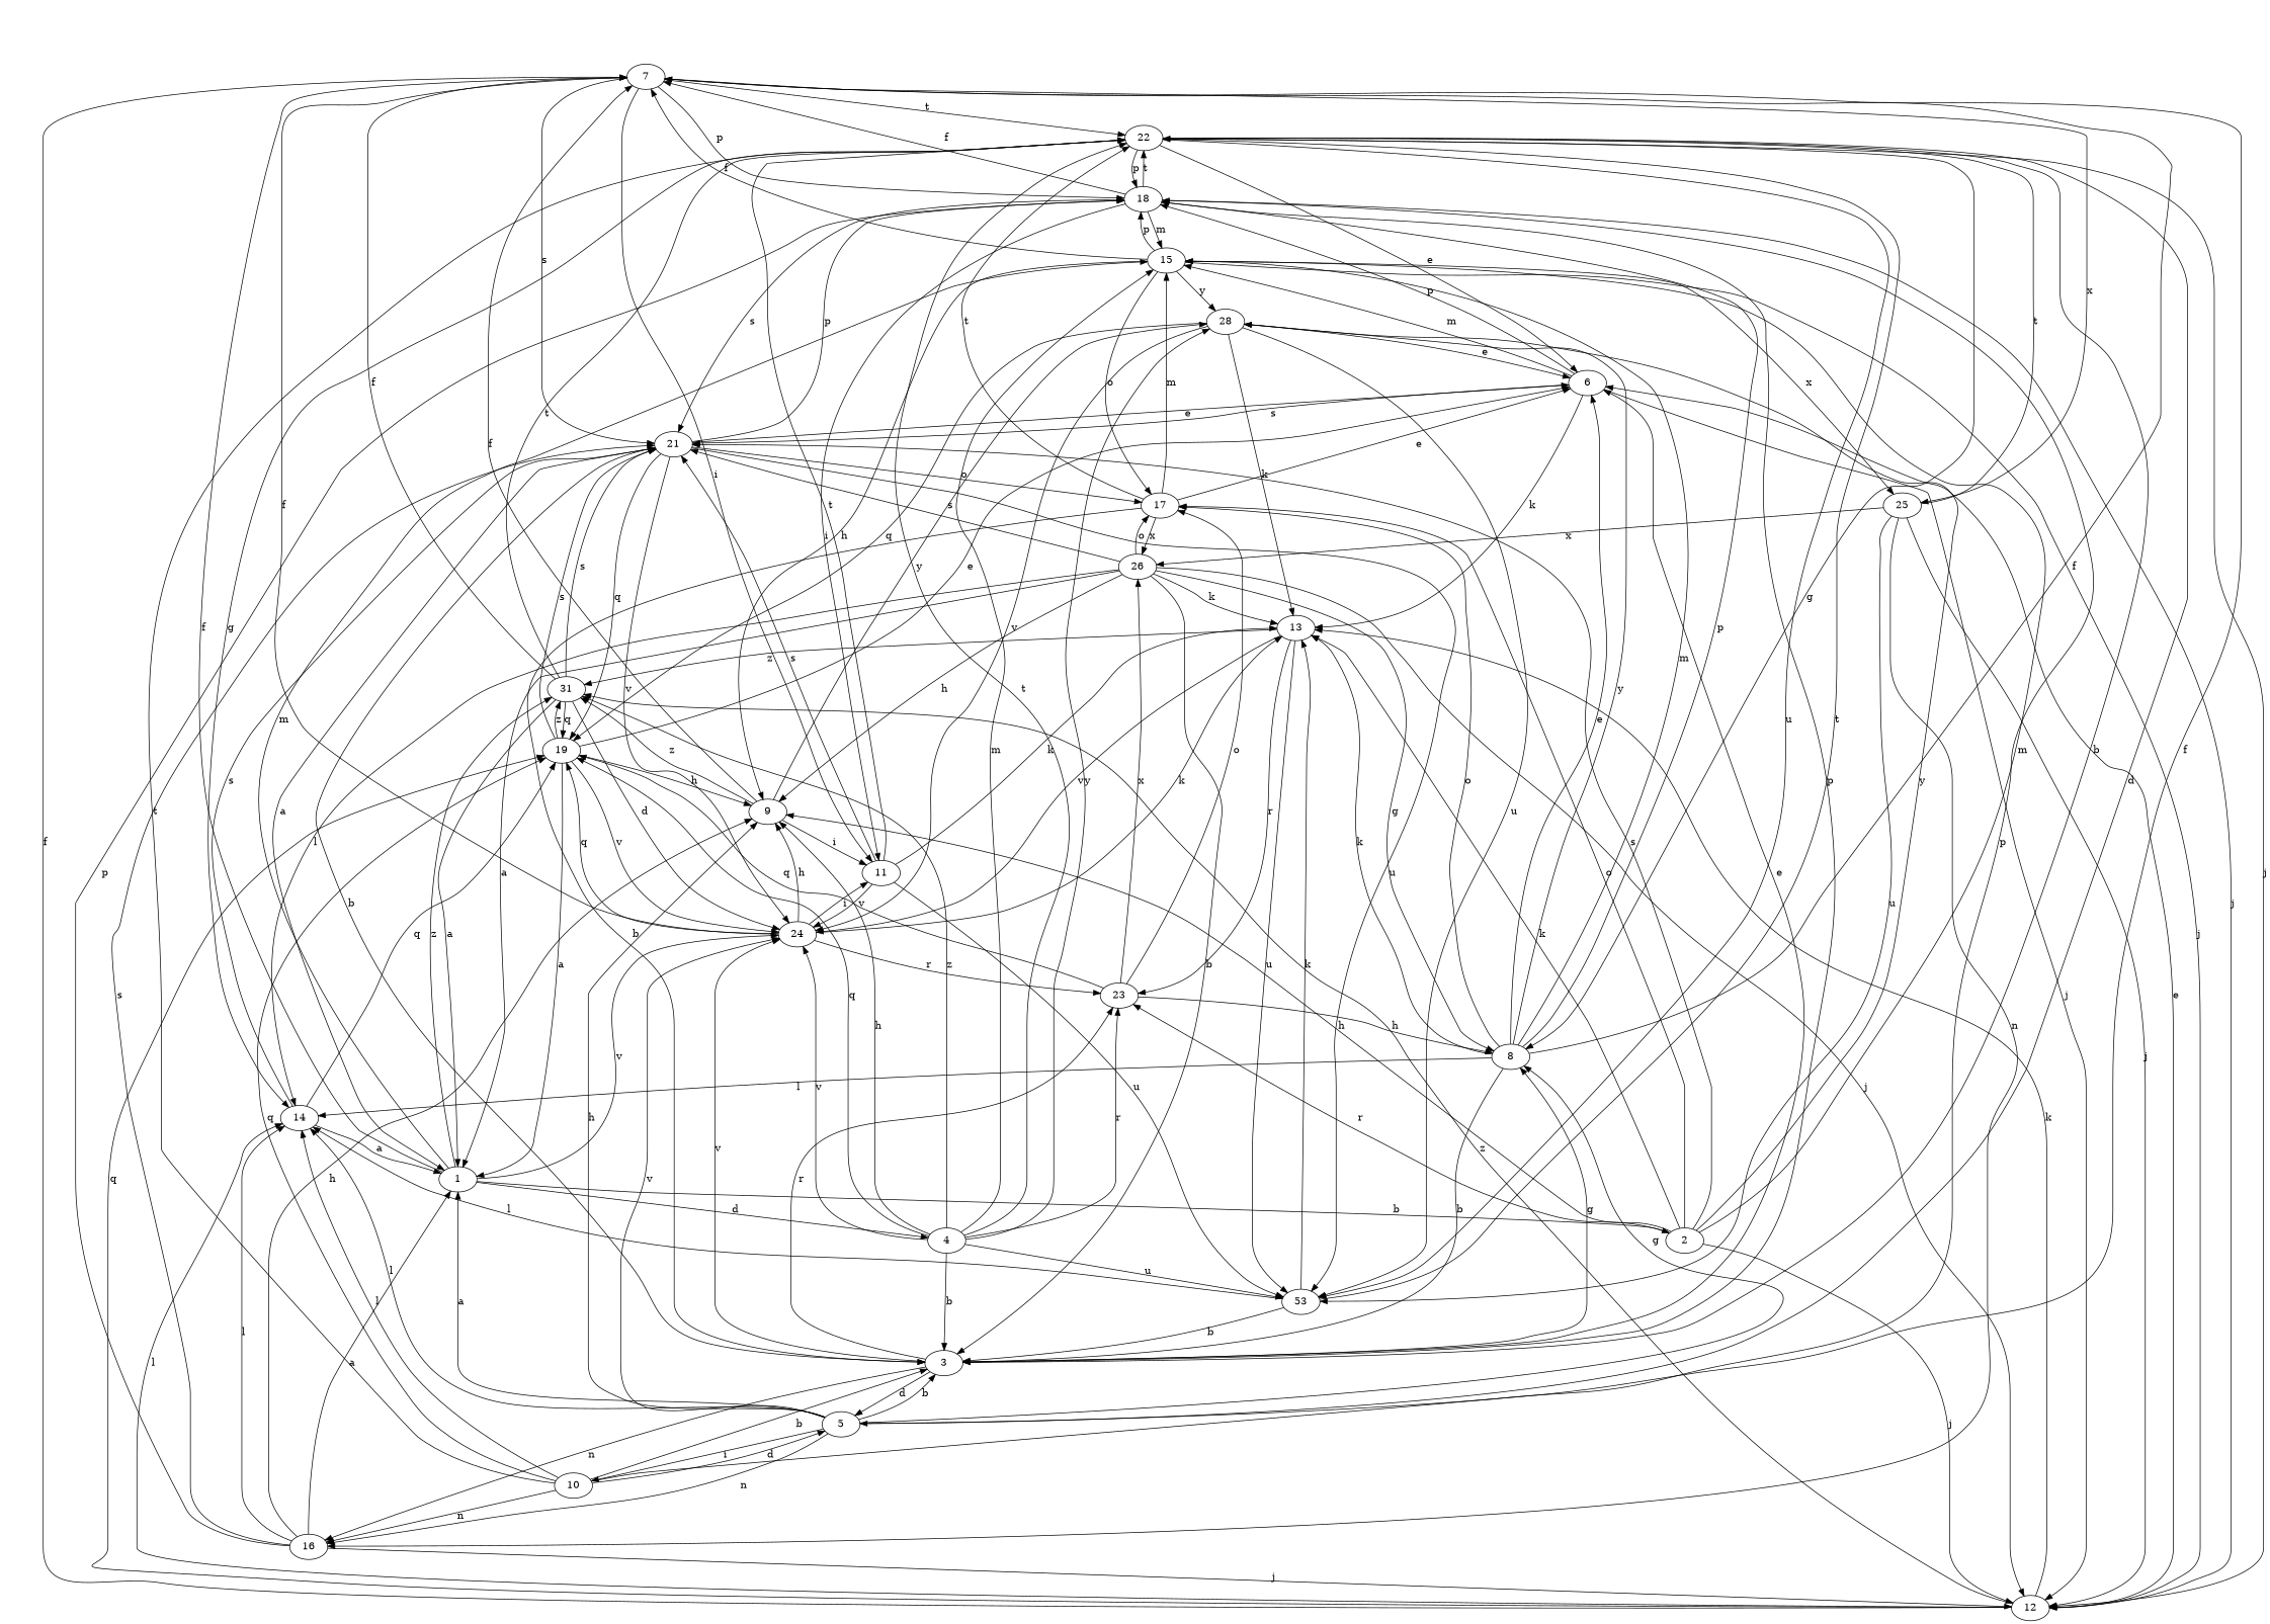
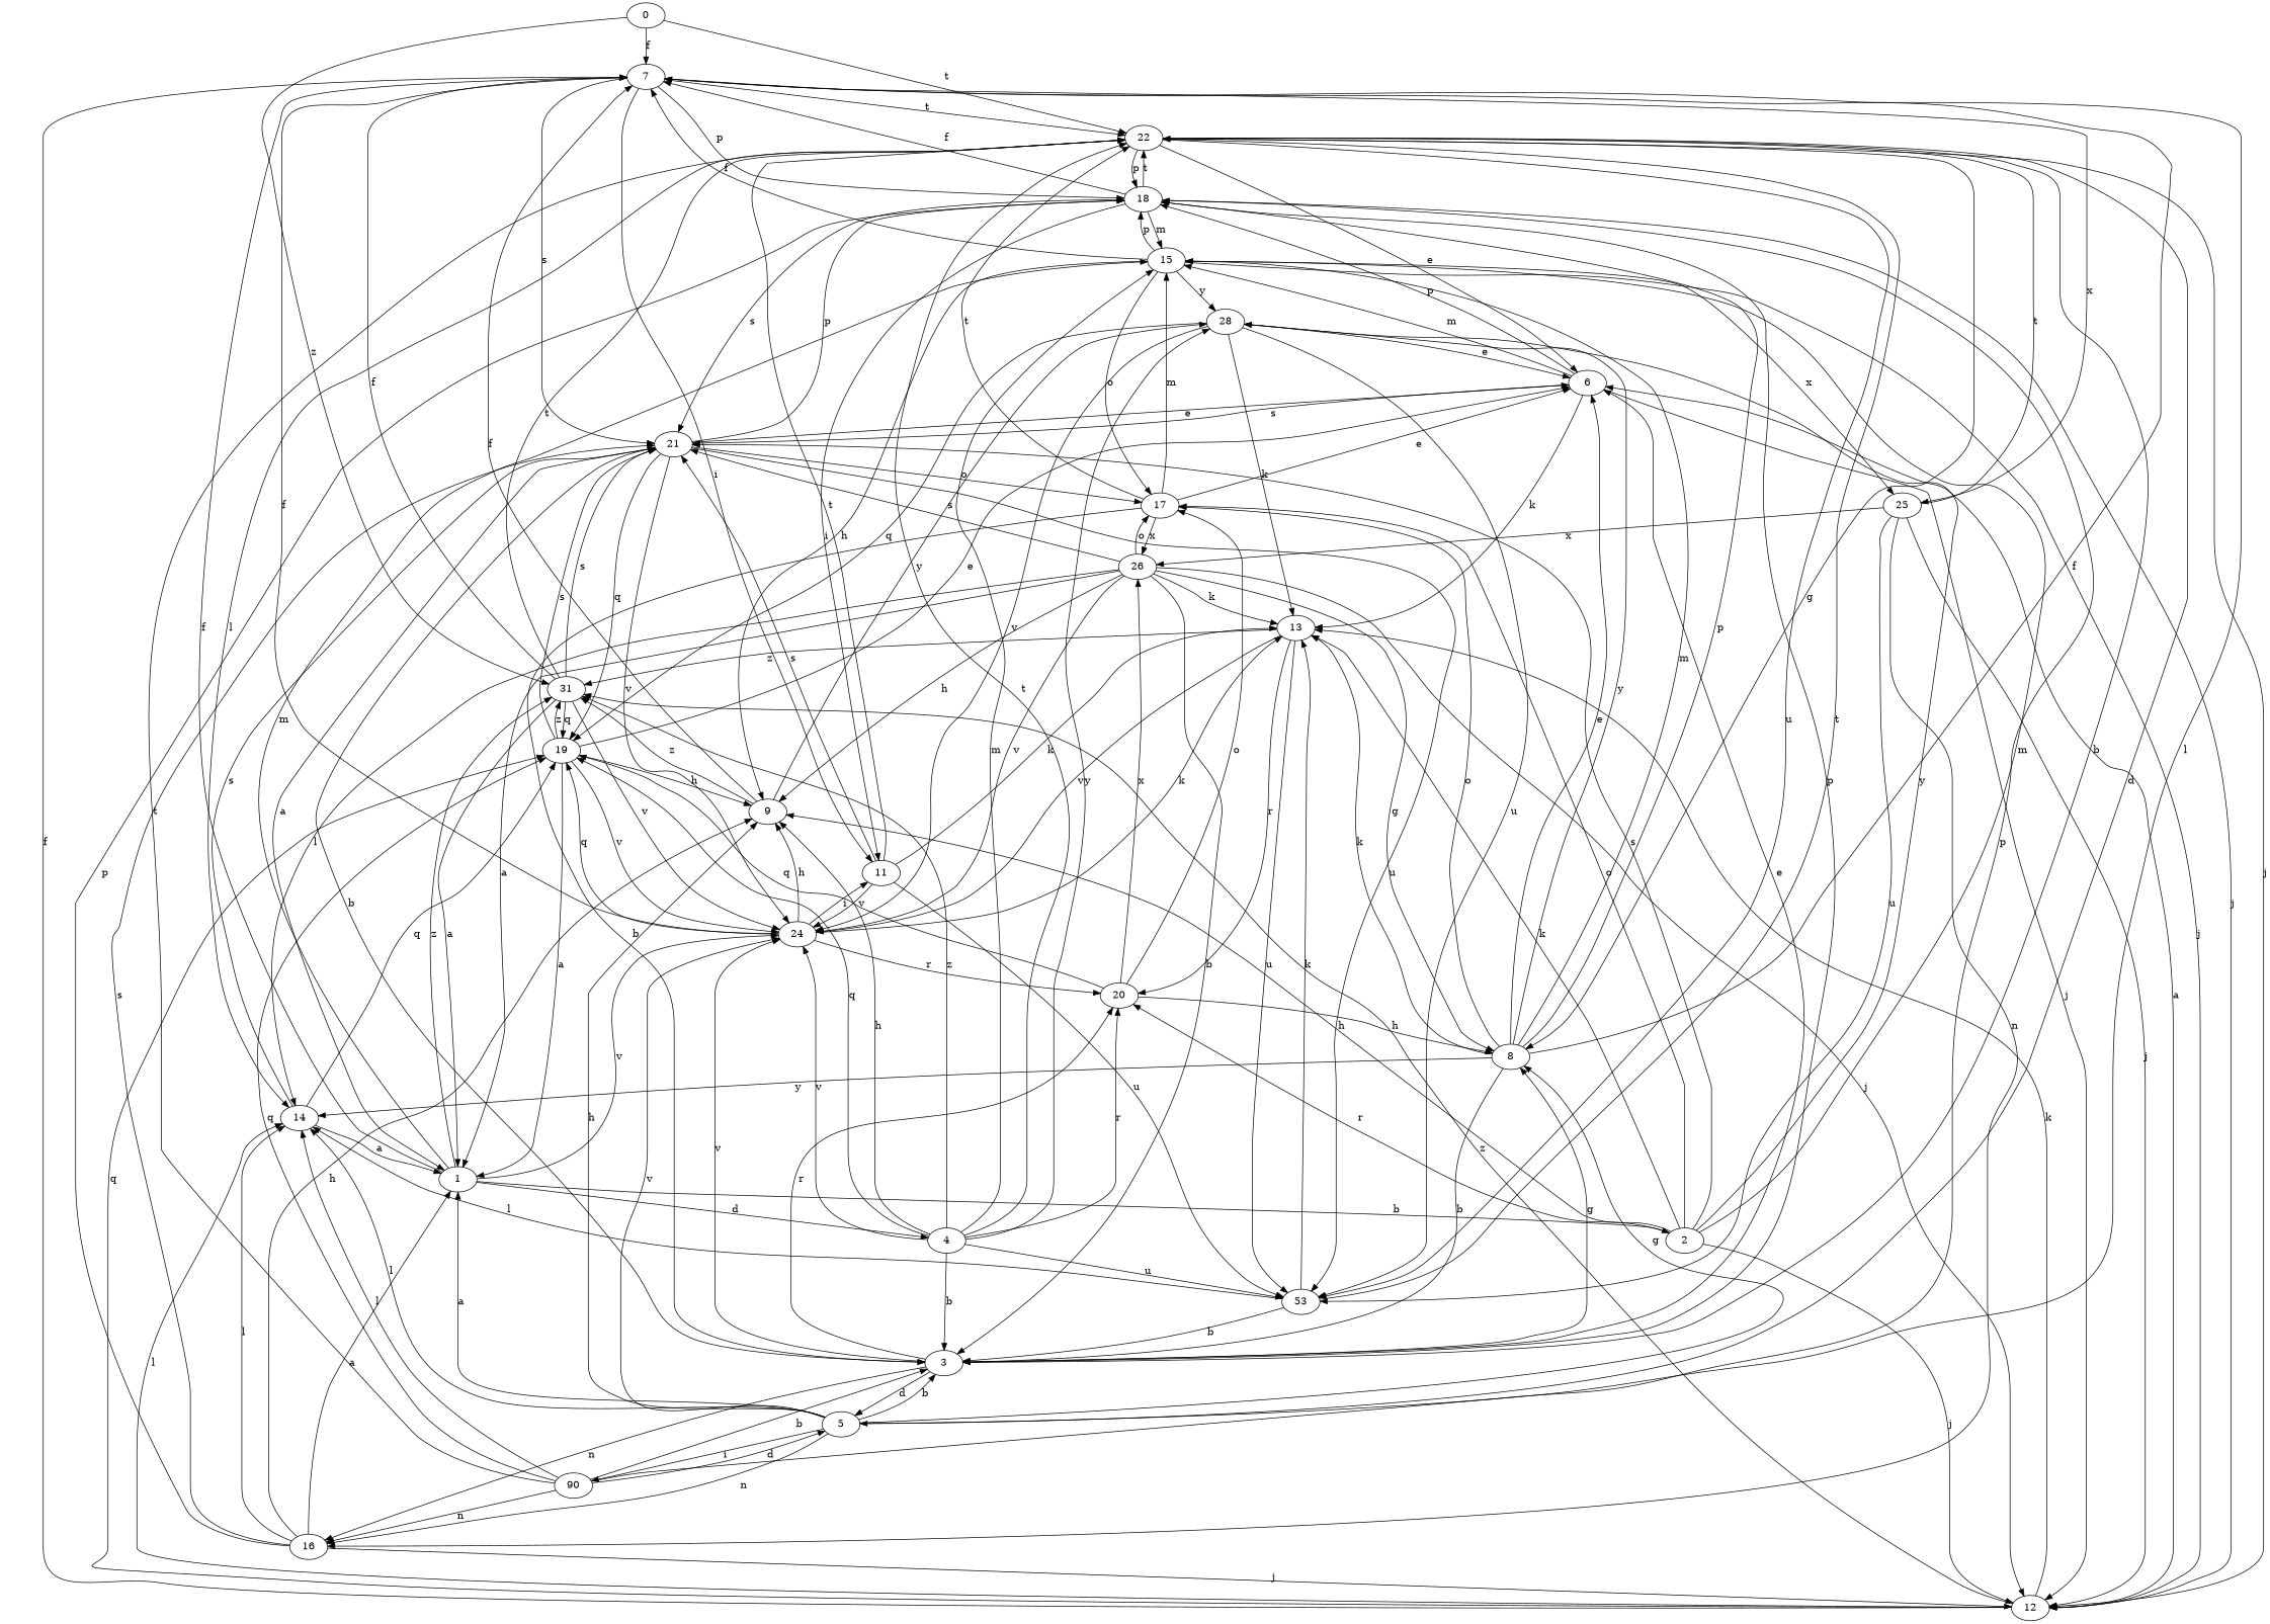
  strict digraph {
+   0
    7
    22
    31
    21
    18
    11
    25
    12
    3
    5
    6
    8
    n14 [label=53]
    14
    1
    24
    19
    2
    4
    15
    9
    13
    17
-   20 [label=23]
+   20
    28
    26
    16
-   10
+   10 [label=90]
+   0 -> 7 [label=f]
+   0 -> 22 [label=t]
+   0 -> 31 [label=z]
    7 -> 22 [label=t]
    7 -> 21 [label=s]
    7 -> 18 [label=p]
    7 -> 11 [label=i]
    7 -> 25 [label=x]
    22 -> 18 [label=p]
    22 -> 12 [label=j]
    22 -> 3 [label=b]
    22 -> 5 [label=d]
    22 -> 6 [label=e]
    22 -> 8 [label=g]
    22 -> n14 [label=u]
-   22 -> 14 [label=g]
+   22 -> 14 [label=l]
    31 -> 7 [label=f]
    31 -> 22 [label=t]
    31 -> 21 [label=s]
    31 -> 1 [label=a]
-   31 -> 24 [label=d]
+   31 -> 24 [label=v]
    31 -> 19 [label=q]
    21 -> 18 [label=p]
    21 -> 3 [label=b]
    21 -> 6 [label=e]
    21 -> n14 [label=u]
    21 -> 1 [label=a]
    21 -> 24 [label=v]
    21 -> 19 [label=q]
    21 -> 17 [label=o]
    18 -> 7 [label=f]
    18 -> 22 [label=t]
    18 -> 21 [label=s]
    18 -> 11 [label=i]
    18 -> 12 [label=j]
    18 -> 15 [label=m]
    11 -> 22 [label=t]
    11 -> 21 [label=s]
    11 -> n14 [label=u]
    11 -> 24 [label=v]
    11 -> 13 [label=k]
    25 -> 22 [label=t]
    25 -> 12 [label=j]
    25 -> n14 [label=u]
    25 -> 26 [label=x]
    25 -> 16 [label=n]
    12 -> 7 [label=f]
    12 -> 31 [label=z]
-   12 -> 6 [label=e]
+   12 -> 6 [label=a]
    12 -> 14 [label=l]
    12 -> 19 [label=q]
    12 -> 13 [label=k]
    3 -> 18 [label=p]
    3 -> 5 [label=d]
    3 -> 6 [label=e]
    3 -> 8 [label=g]
    3 -> 24 [label=v]
    3 -> 20 [label=r]
    3 -> 16 [label=n]
-   5 -> 7 [label=f]
+   5 -> 7 [label=l]
    5 -> 3 [label=b]
    5 -> 8 [label=g]
    5 -> 14 [label=l]
    5 -> 1 [label=a]
    5 -> 24 [label=v]
    5 -> 9 [label=h]
    5 -> 16 [label=n]
    5 -> 10 [label=i]
    6 -> 21 [label=s]
    6 -> 18 [label=p]
    6 -> 12 [label=j]
    6 -> 15 [label=m]
    6 -> 13 [label=k]
    8 -> 7 [label=f]
    8 -> 18 [label=p]
    8 -> 3 [label=b]
    8 -> 6 [label=e]
-   8 -> 14 [label=l]
+   8 -> 14 [label=y]
    8 -> 15 [label=m]
    8 -> 13 [label=k]
    8 -> 17 [label=o]
    8 -> 28 [label=y]
    n14 -> 22 [label=t]
    n14 -> 3 [label=b]
    n14 -> 14 [label=l]
    n14 -> 13 [label=k]
    14 -> 21 [label=s]
    14 -> 1 [label=a]
    14 -> 19 [label=q]
    1 -> 7 [label=f]
    1 -> 31 [label=z]
    1 -> 24 [label=v]
    1 -> 2 [label=b]
    1 -> 4 [label=d]
    1 -> 15 [label=m]
    24 -> 7 [label=f]
    24 -> 11 [label=i]
    24 -> 19 [label=q]
    24 -> 9 [label=h]
    24 -> 13 [label=k]
    24 -> 20 [label=r]
    19 -> 31 [label=z]
    19 -> 21 [label=s]
    19 -> 6 [label=e]
    19 -> 1 [label=a]
    19 -> 24 [label=v]
    19 -> 9 [label=h]
    2 -> 21 [label=s]
    2 -> 12 [label=j]
    2 -> 15 [label=m]
    2 -> 9 [label=h]
    2 -> 13 [label=k]
    2 -> 17 [label=o]
    2 -> 20 [label=r]
    2 -> 28 [label=y]
    4 -> 22 [label=t]
    4 -> 31 [label=z]
    4 -> 3 [label=b]
    4 -> n14 [label=u]
    4 -> 24 [label=v]
    4 -> 19 [label=q]
    4 -> 15 [label=m]
    4 -> 9 [label=h]
    4 -> 20 [label=r]
    4 -> 28 [label=y]
    15 -> 7 [label=f]
    15 -> 18 [label=p]
    15 -> 25 [label=x]
    15 -> 12 [label=j]
    15 -> 9 [label=h]
    15 -> 17 [label=o]
    15 -> 28 [label=y]
    9 -> 7 [label=f]
    9 -> 31 [label=z]
-   9 -> 11 [label=i]
    9 -> 28 [label=y]
    13 -> 31 [label=z]
    13 -> n14 [label=u]
    13 -> 24 [label=v]
    13 -> 20 [label=r]
    17 -> 22 [label=t]
    17 -> 3 [label=b]
    17 -> 6 [label=e]
    17 -> 15 [label=m]
    17 -> 26 [label=x]
    20 -> 8 [label=h]
    20 -> 19 [label=q]
    20 -> 17 [label=o]
    20 -> 26 [label=x]
    28 -> 6 [label=e]
    28 -> n14 [label=u]
    28 -> 24 [label=v]
    28 -> 19 [label=q]
    28 -> 13 [label=k]
    26 -> 21 [label=s]
    26 -> 12 [label=j]
    26 -> 3 [label=b]
    26 -> 8 [label=g]
    26 -> 14 [label=l]
    26 -> 1 [label=a]
+   26 -> 24 [label=v]
    26 -> 9 [label=h]
    26 -> 13 [label=k]
    26 -> 17 [label=o]
    16 -> 21 [label=s]
    16 -> 18 [label=p]
    16 -> 12 [label=j]
    16 -> 14 [label=l]
    16 -> 1 [label=a]
    16 -> 9 [label=h]
    10 -> 22 [label=t]
    10 -> 18 [label=p]
    10 -> 3 [label=b]
    10 -> 5 [label=d]
    10 -> 14 [label=l]
    10 -> 19 [label=q]
    10 -> 16 [label=n]
  }
